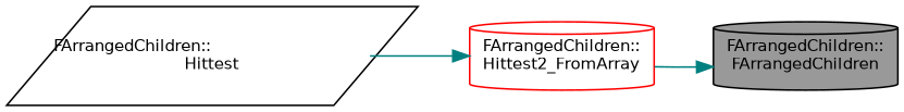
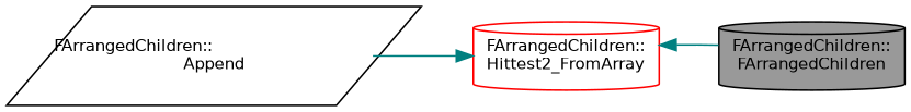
  digraph {
    rankdir=RL
    node [color=black fillcolor=white fontname=Helvetica fontsize=10 shape=cylinder style=filled]
    edge [color=teal dir=back fontname=Helvetica fontsize=10 labelfontname=Helvetica labelfontsize=10 style=solid]
    n1 [fillcolor=grey60 fontcolor=black height=0.2 label="FArrangedChildren::\lFArrangedChildren" width=0.4]
    n2 [color=red height=0.2 label="FArrangedChildren::\lHittest2_FromArray" width=0.4]
-   n3 [height=0.2 label="FArrangedChildren::\lHittest" shape=parallelogram width=0.4]
-   n1 -> n2
+   n3 [height=0.2 label="FArrangedChildren::\lAppend" shape=parallelogram width=0.4]
+   n2 -> n1
    n2 -> n3
  }
